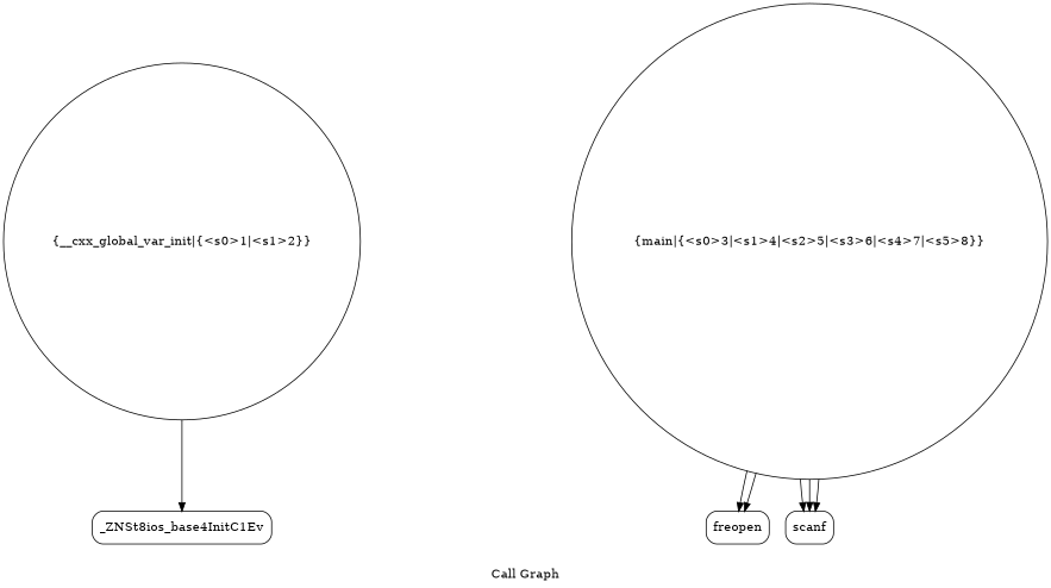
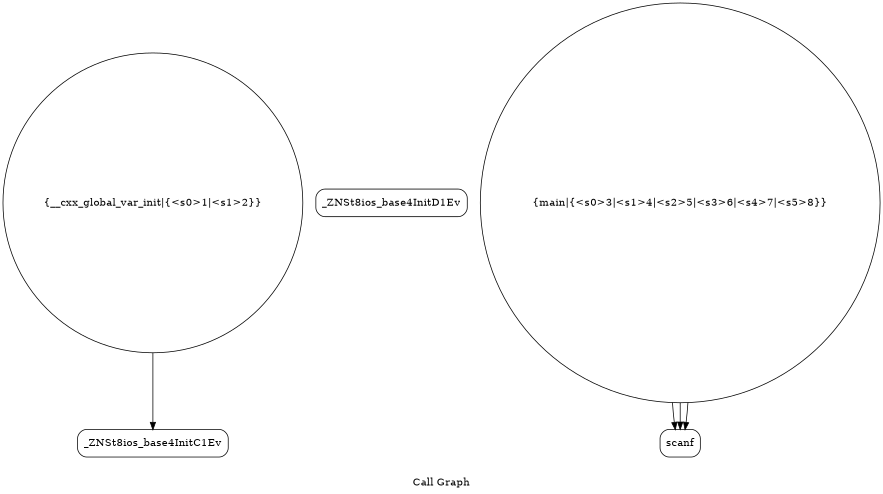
  digraph {
    label="Call Graph"
    node [shape=Mrecord]
    edge [color=black tailport=s0]
    n1 [label="{__cxx_global_var_init|{<s0>1|<s1>2}}" shape=circle]
    n2 [label="{_ZNSt8ios_base4InitC1Ev}"]
+   n3 [label="{_ZNSt8ios_base4InitD1Ev}"]
    n4 [label="{main|{<s0>3|<s1>4|<s2>5|<s3>6|<s4>7|<s5>8}}" shape=circle]
-   n5 [label="{freopen}"]
    n6 [label="{scanf}"]
    n1 -> n2
-   n4 -> n5
-   n4 -> n5 [tailport=s1]
    n4 -> n6 [tailport=s2]
    n4 -> n6 [tailport=s3]
    n4 -> n6 [tailport=s4]
  }
